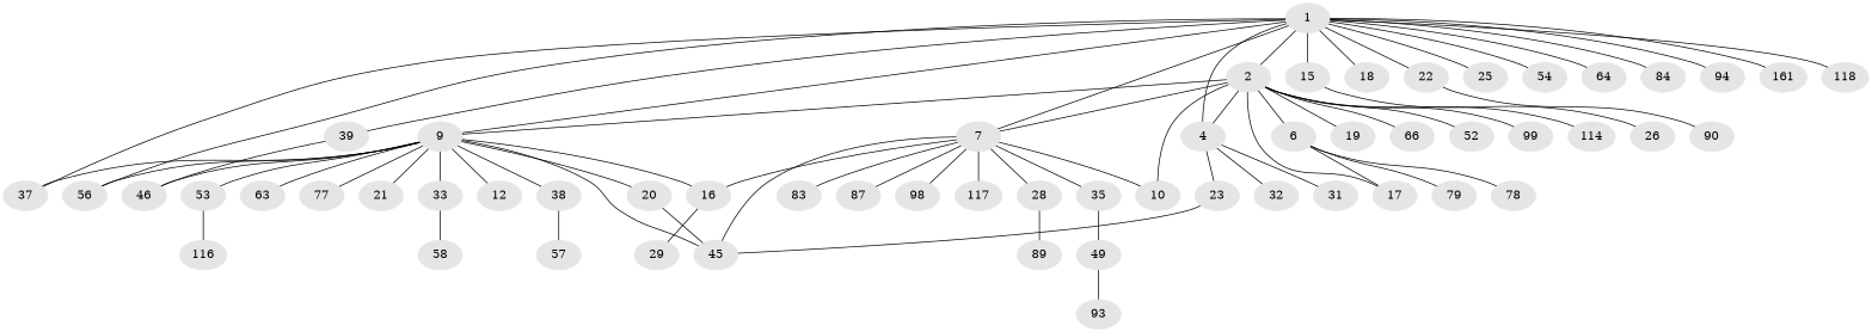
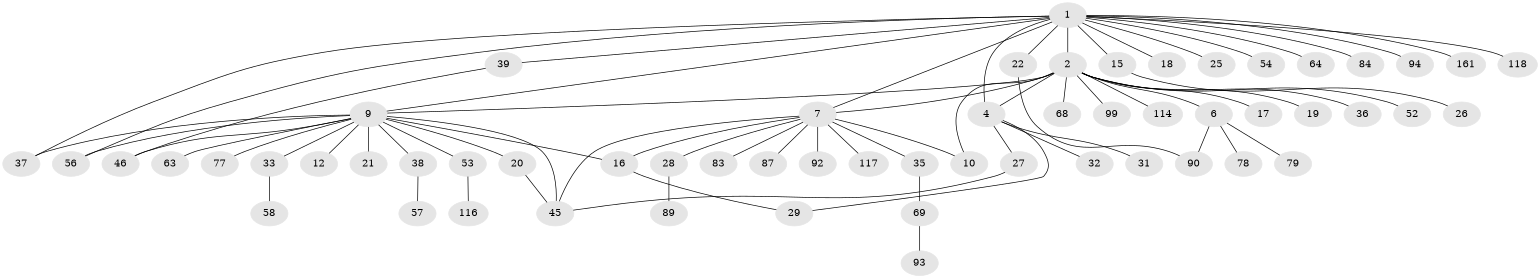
  graph {
    node [color=gray90 style=filled]
    1 [super="+3"]
    2 [super="+5+41+8+65+104+34+47+24"]
    4 [super="+85+43"]
    7
    9 [super="+102+48+55+13+69+107+108+106+97+95+96+100"]
    15 [super="+30"]
    18
    22
    25 [super="+66+42"]
    37 [super="+115"]
    39 [super="+62"]
    54 [super="+60+72"]
    56
    64
    84
    94
    n17 [label=161]
    118
    6
    10
    17
    19
-   36 [super="+40" label=66]
+   36 [super="+40"]
    52
+   68
    99
    114
-   27 [label=23]
+   27
    29 [super="+98"]
    31
    32
    16
    28
    35 [super="+105+91+101+119"]
    45 [super="+74+88"]
    83
    87
-   92 [label=98]
+   92
    117
    12 [super="+23+75"]
    20
    21
    33
    38
    46 [super="+61+112+50"]
    53
    63
    77
    26
    90 [super="+103"]
    78
    79
    89
-   49 [super="+59"]
+   49 [super="+59" label=69]
    58
    57
    116
    93
    1 -- 2 [weight=3]
    1 -- 4 [weight=2]
    1 -- 7
    1 -- 9
    1 -- 15
    1 -- 18
    1 -- 22
    1 -- 25 [weight=2]
    1 -- 37
    1 -- 39
    1 -- 54
    1 -- 56
    1 -- 64
    1 -- 84
    1 -- 94
    1 -- n17
    1 -- 118
    2 -- 4 [weight=2]
    2 -- 7
    2 -- 9
    2 -- 6
    2 -- 10
    2 -- 17
    2 -- 19
    2 -- 36
    2 -- 52
+   2 -- 68
    2 -- 99
    2 -- 114
    4 -- 27
+   4 -- 29
    4 -- 31
    4 -- 32
    7 -- 10
    7 -- 16
    7 -- 28
    7 -- 35
    7 -- 45
    7 -- 83
    7 -- 87
    7 -- 92
    7 -- 117
    9 -- 37
    9 -- 56
    9 -- 16
    9 -- 45 [weight=2]
    9 -- 12
    9 -- 20
    9 -- 21
    9 -- 33
    9 -- 38
    9 -- 46 [weight=2]
    9 -- 53
    9 -- 63
    9 -- 77
    15 -- 26
    22 -- 90
    39 -- 46
-   6 -- 17
+   6 -- 90
    6 -- 78
    6 -- 79
    27 -- 45
    16 -- 29
    28 -- 89
    35 -- 49
    20 -- 45
    33 -- 58
    38 -- 57
    53 -- 116
    49 -- 93
  }
